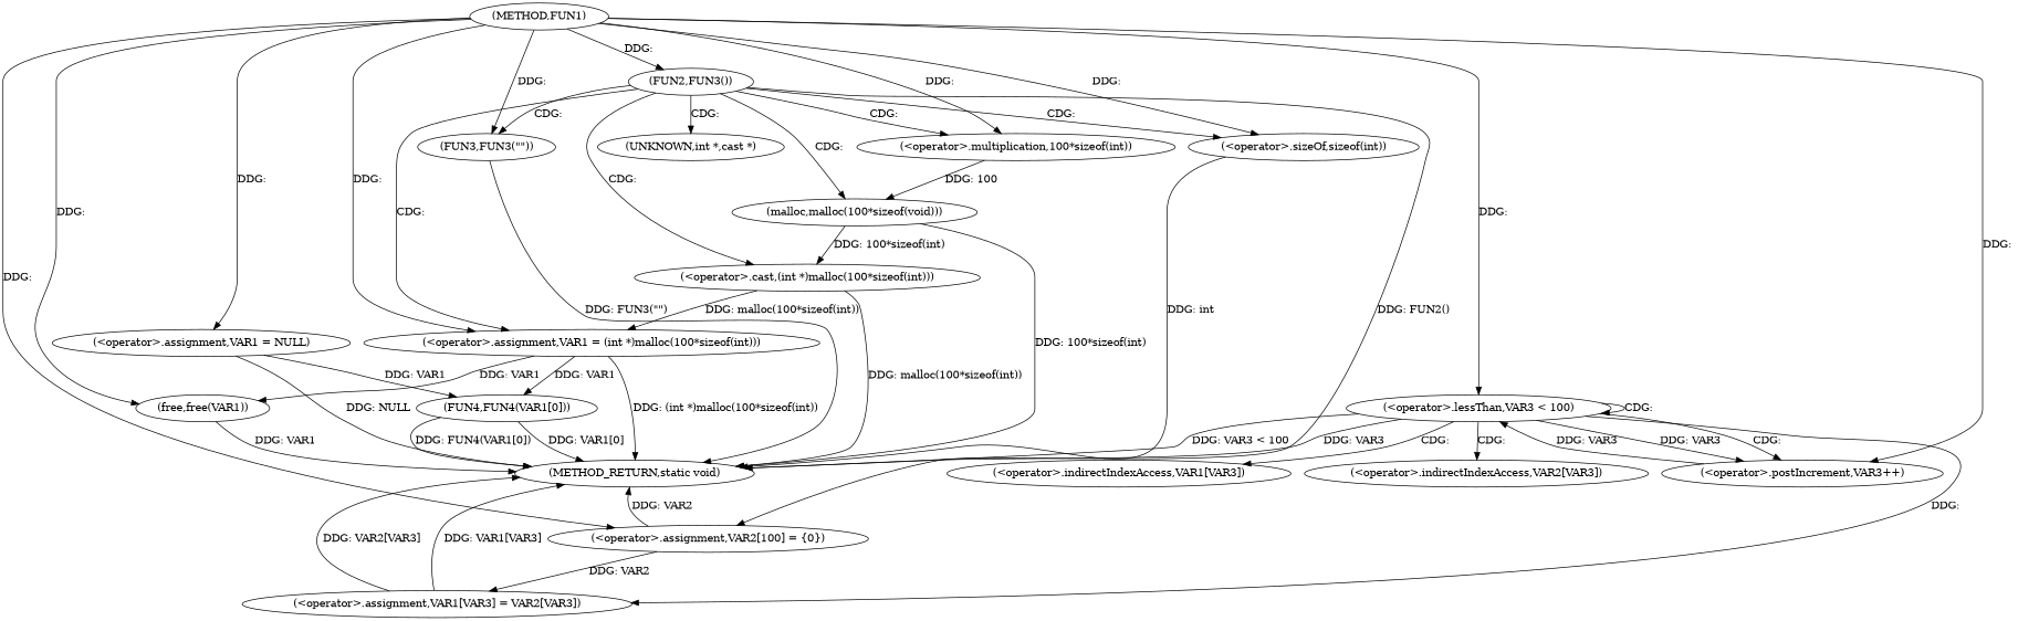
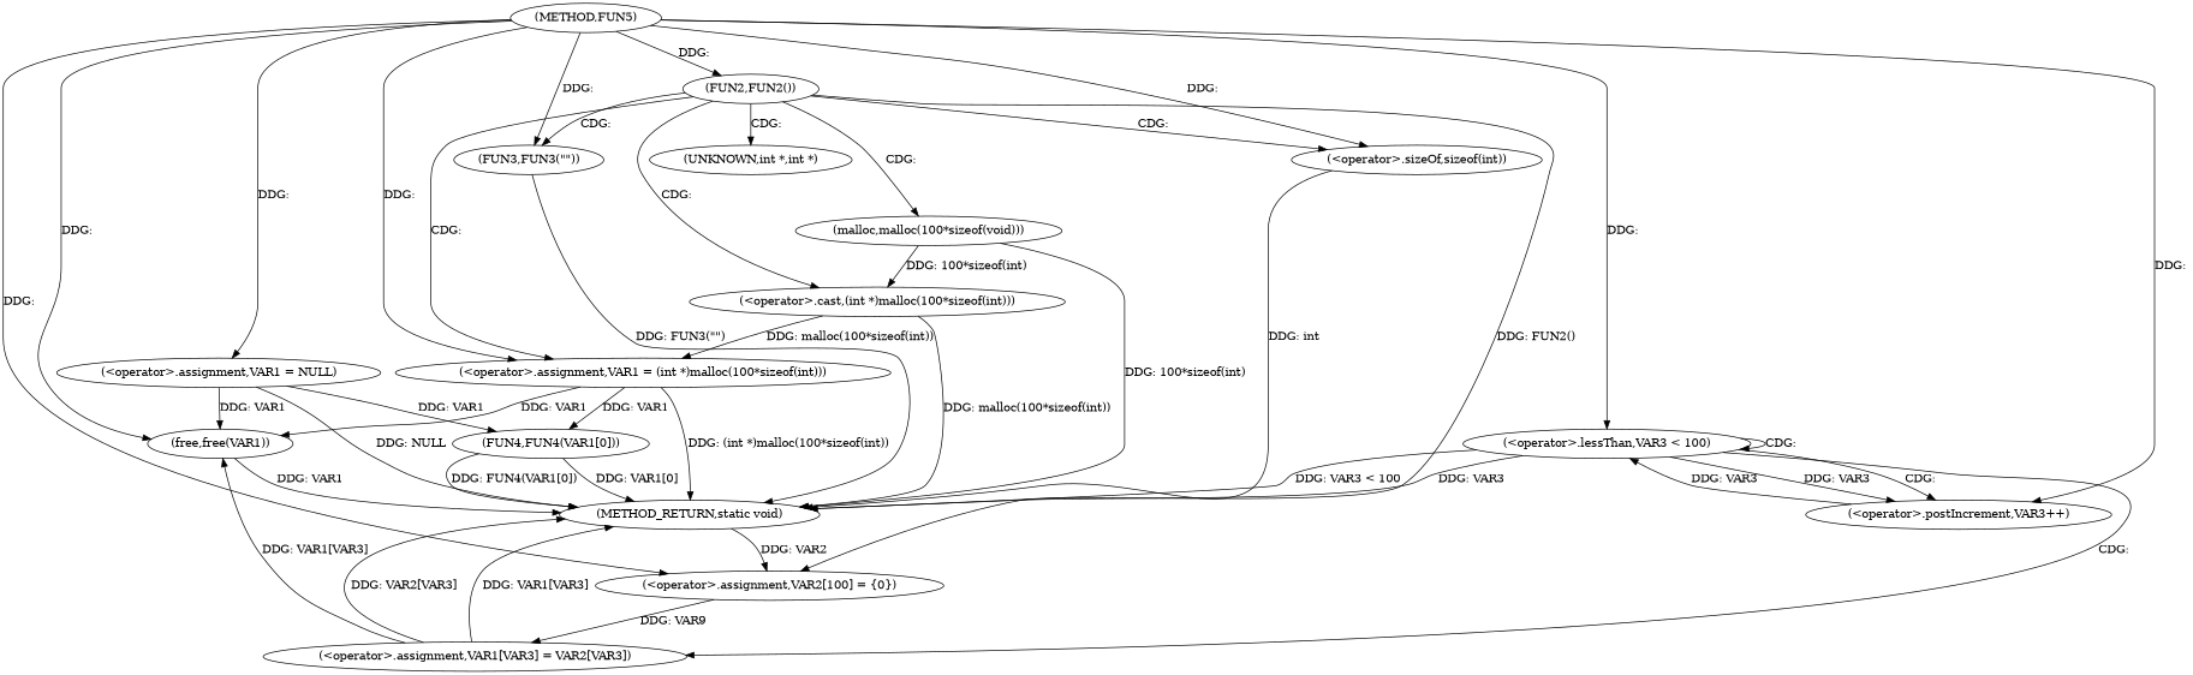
  digraph {
-   n1 [label="(METHOD,FUN1)"]
+   n1 [label="(METHOD,FUN5)"]
    n2 [label="(<operator>.assignment,VAR1 = NULL)"]
-   n3 [label="(FUN2,FUN3())"]
+   n3 [label="(FUN2,FUN2())"]
    n4 [label="(FUN3,FUN3(\"\"))"]
    n5 [label="(<operator>.assignment,VAR1 = (int *)malloc(100*sizeof(int)))"]
-   n6 [label="(<operator>.multiplication,100*sizeof(int))"]
    n7 [label="(<operator>.sizeOf,sizeof(int))"]
    n8 [label="(<operator>.assignment,VAR2[100] = {0})"]
    n9 [label="(<operator>.lessThan,VAR3 < 100)"]
    n10 [label="(<operator>.postIncrement,VAR3++)"]
    n11 [label="(free,free(VAR1))"]
    n12 [label="(METHOD_RETURN,static void)"]
    n13 [label="(FUN4,FUN4(VAR1[0]))"]
    n14 [label="(<operator>.cast,(int *)malloc(100*sizeof(int)))"]
    n15 [label="(malloc,malloc(100*sizeof(void)))"]
-   n16 [label="(UNKNOWN,int *,cast *)"]
+   n16 [label="(UNKNOWN,int *,int *)"]
    n17 [label="(<operator>.assignment,VAR1[VAR3] = VAR2[VAR3])"]
-   n18 [label="(<operator>.indirectIndexAccess,VAR1[VAR3])"]
-   n19 [label="(<operator>.indirectIndexAccess,VAR2[VAR3])"]
    n1 -> n2 [label="DDG: "]
    n1 -> n3 [label="DDG: "]
    n1 -> n4 [label="DDG: "]
    n1 -> n5 [label="DDG: "]
-   n1 -> n6 [label="DDG: "]
    n1 -> n7 [label="DDG: "]
    n1 -> n8 [label="DDG: "]
    n1 -> n9 [label="DDG: "]
    n1 -> n10 [label="DDG: "]
    n1 -> n11 [label="DDG: "]
+   n2 -> n11 [label="DDG: VAR1"]
    n2 -> n12 [label="DDG: NULL"]
    n2 -> n13 [label="DDG: VAR1"]
    n3 -> n4 [label="CDG: "]
    n3 -> n5 [label="CDG: "]
-   n3 -> n6 [label="CDG: "]
    n3 -> n7 [label="CDG: "]
    n3 -> n8 [label="DDG: FUN2()"]
    n3 -> n14 [label="CDG: "]
    n3 -> n15 [label="CDG: "]
    n3 -> n16 [label="CDG: "]
    n4 -> n12 [label="DDG: FUN3(\"\")"]
    n5 -> n11 [label="DDG: VAR1"]
    n5 -> n12 [label="DDG: (int *)malloc(100*sizeof(int))"]
    n5 -> n13 [label="DDG: VAR1"]
-   n6 -> n15 [label="DDG: 100"]
    n7 -> n12 [label="DDG: int"]
-   n8 -> n12 [label="DDG: VAR2"]
-   n8 -> n17 [label="DDG: VAR2"]
+   n12 -> n8 [label="DDG: VAR2"]
+   n8 -> n17 [label="DDG: VAR9"]
    n9 -> n9 [label="CDG: "]
    n9 -> n10 [label="DDG: VAR3"]
    n9 -> n10 [label="CDG: "]
    n9 -> n12 [label="DDG: VAR3"]
    n9 -> n12 [label="DDG: VAR3 < 100"]
-   n9 -> n17 [label="DDG: "]
-   n9 -> n18 [label="CDG: "]
-   n9 -> n19 [label="CDG: "]
+   n9 -> n17 [label="CDG: "]
    n10 -> n9 [label="DDG: VAR3"]
    n11 -> n12 [label="DDG: VAR1"]
    n13 -> n12 [label="DDG: FUN4(VAR1[0])"]
    n13 -> n12 [label="DDG: VAR1[0]"]
    n14 -> n5 [label="DDG: malloc(100*sizeof(int))"]
    n14 -> n12 [label="DDG: malloc(100*sizeof(int))"]
    n15 -> n12 [label="DDG: 100*sizeof(int)"]
    n15 -> n14 [label="DDG: 100*sizeof(int)"]
+   n17 -> n11 [label="DDG: VAR1[VAR3]"]
    n17 -> n12 [label="DDG: VAR2[VAR3]"]
    n17 -> n12 [label="DDG: VAR1[VAR3]"]
  }
